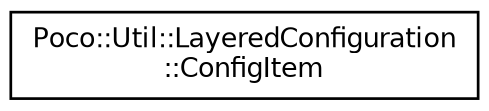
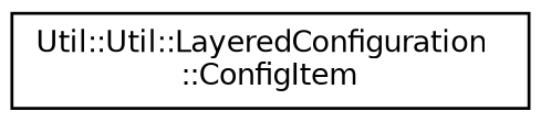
  digraph {
    rankdir=TB
-   n1 [color=black fillcolor=white fontname=Helvetica fontsize=10 height=0.2 label="Poco::Util::LayeredConfiguration\l::ConfigItem" shape=record style=filled width=0.4]
+   n1 [color=black fillcolor=white fontname=Helvetica fontsize=10 height=0.2 label="Util::Util::LayeredConfiguration\l::ConfigItem" shape=record style=filled width=0.4]
  }
